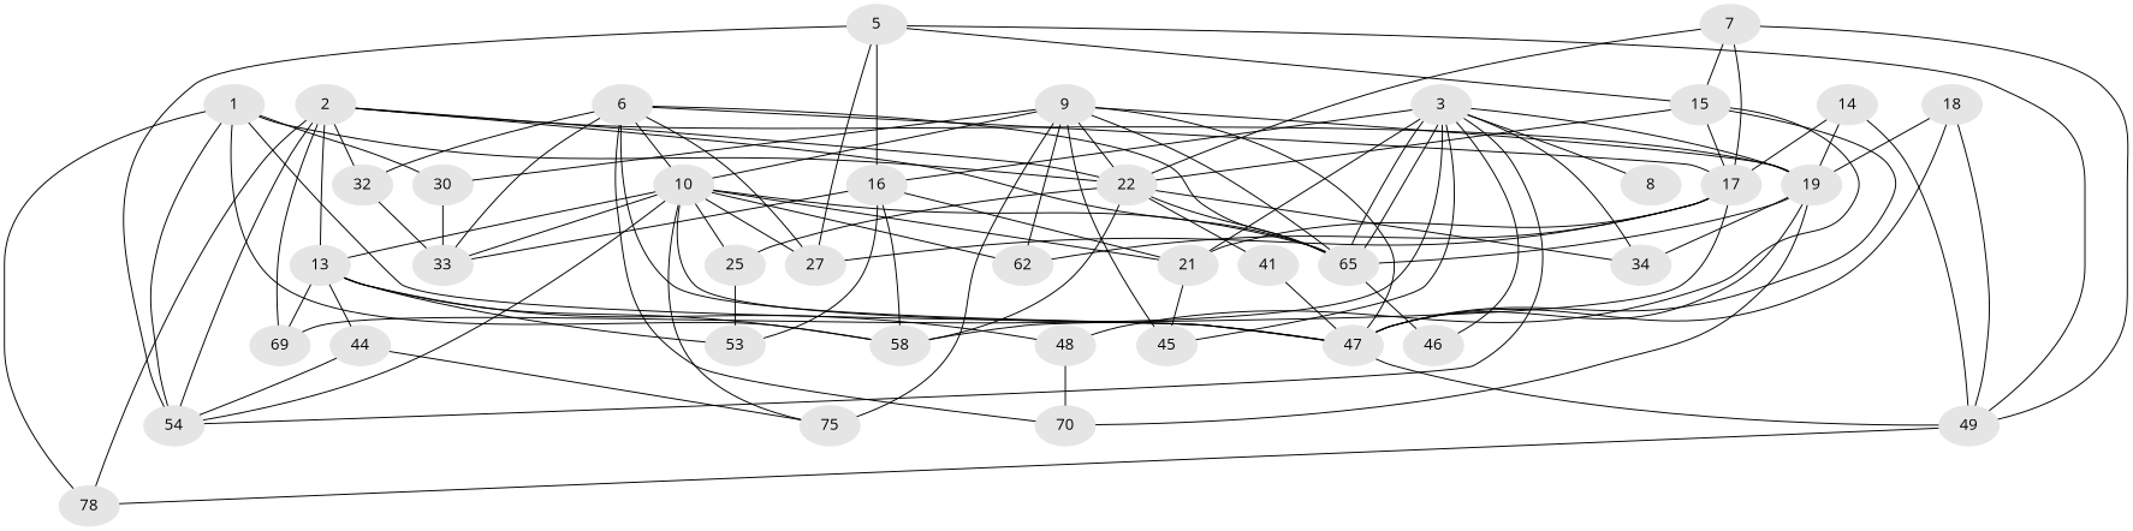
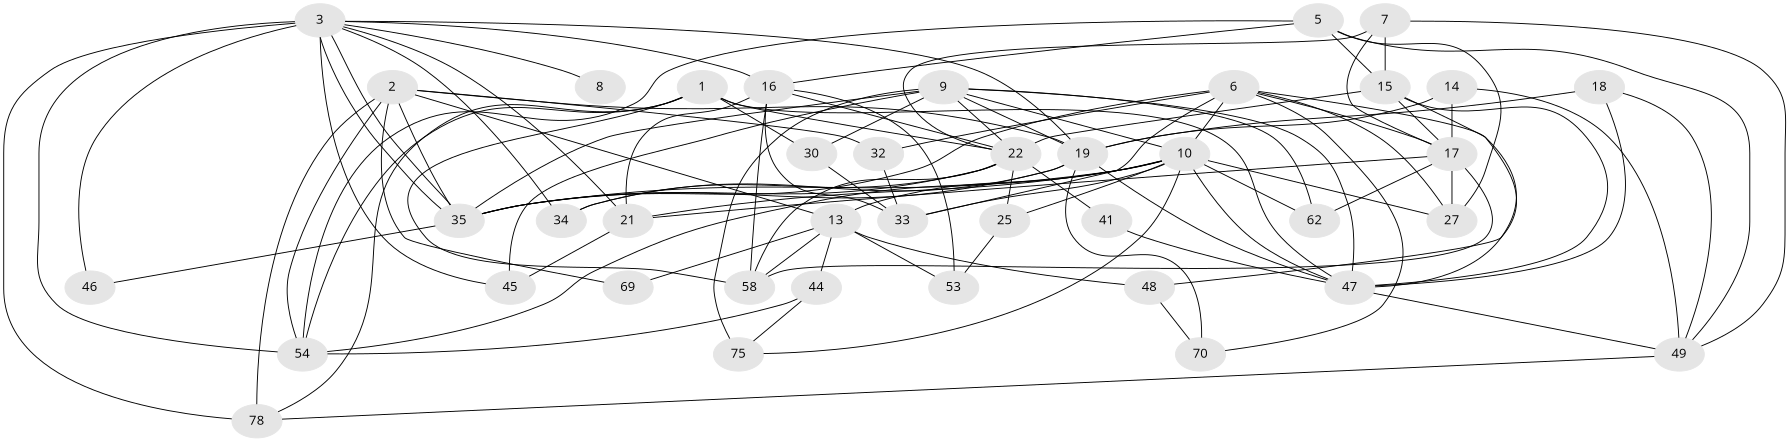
  graph {
    fontname="Open Sans"
    node [color=gray90 fontname="Open Sans" style=filled]
    edge [fontname="Open Sans"]
    1 [super="+4"]
    22 [super="+77+56"]
    30
    47 [super="+73"]
    54
    58 [super="+67"]
    78
-   35 [super="+71" label=65]
+   35 [super="+71"]
    34
    25 [super="+83"]
    41
    33 [super="+37"]
    49 [super="+52"]
    2 [super="+64+72"]
    13 [super="+81+36"]
    19 [super="+23+50"]
    32
    69
    44
    48
    53
    70
    46
    3 [super="+40"]
    8
    16 [super="+55+80"]
    21 [super="+51+42"]
    45 [super="+63"]
    5 [super="+26"]
    15 [super="+61"]
    27
    17 [super="+24"]
    6 [super="+29"]
    10 [super="+20+59+11"]
    62
    75
    7 [super="+43"]
    9 [super="+12+60+39+66"]
    14
    18 [super="+28"]
    1 -- 22
    1 -- 30
    1 -- 47
    1 -- 54
    1 -- 58
    1 -- 78
    22 -- 58
    22 -- 35
    22 -- 34
    22 -- 25
    22 -- 41
    30 -- 33
    47 -- 49
    35 -- 46 [weight=2]
    25 -- 53
    41 -- 47
    49 -- 78
-   2 -- 22
+   16 -- 22
    2 -- 54 [weight=2]
    2 -- 78
    2 -- 35
    2 -- 13
    2 -- 19 [weight=2]
    2 -- 32
    2 -- 69
    13 -- 58
    13 -- 69
    13 -- 44
    13 -- 48
    13 -- 53
    19 -- 47
    19 -- 35
    19 -- 34
    19 -- 70
    32 -- 33
    44 -- 54
    44 -- 75
    48 -- 70
    3 -- 54
-   3 -- 69
+   3 -- 78
    3 -- 35
    3 -- 35
    3 -- 34
    3 -- 19
    3 -- 46
    3 -- 8
    3 -- 16
    3 -- 21 [weight=2]
    3 -- 45
    16 -- 58
    16 -- 33
    16 -- 53
    16 -- 21
    21 -- 45
    5 -- 54
    5 -- 49
    5 -- 16
    5 -- 15
    5 -- 27
    15 -- 22
    15 -- 47
    15 -- 48
    15 -- 17
    17 -- 58
    17 -- 21
    17 -- 27
    17 -- 62
    6 -- 47
    6 -- 35
    6 -- 33
    6 -- 32
    6 -- 70
    6 -- 27
    6 -- 17
    6 -- 10
    10 -- 47
    10 -- 54
    10 -- 35 [weight=2]
    10 -- 25 [weight=2]
    10 -- 33 [weight=3]
    10 -- 13
    10 -- 21
    10 -- 27
    10 -- 62
    10 -- 75
    7 -- 22
    7 -- 49
    7 -- 15
    7 -- 17
    9 -- 22
    9 -- 30
    9 -- 47
    9 -- 35 [weight=2]
    9 -- 19
    9 -- 45 [weight=2]
    9 -- 10
    9 -- 62
    9 -- 75 [weight=2]
    14 -- 49 [weight=2]
    14 -- 19
    14 -- 17
    18 -- 47
    18 -- 49
    18 -- 19 [weight=2]
  }
